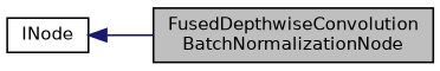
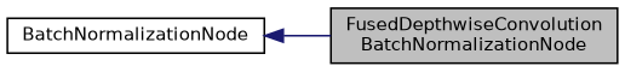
  digraph {
    rankdir=LR
    node [color=black fontname=Helvetica fontsize=10 shape=record style=filled]
    n1 [fillcolor=grey75 fontcolor=black height=0.2 label="FusedDepthwiseConvolution\lBatchNormalizationNode" width=0.4]
-   n2 [fillcolor=white height=0.2 label=INode width=0.4]
+   n2 [fillcolor=white height=0.2 label=BatchNormalizationNode width=0.4]
    n2 -> n1 [color=midnightblue dir=back fontname=Helvetica fontsize=10 labelfontname=Helvetica labelfontsize=10 style=solid]
  }
